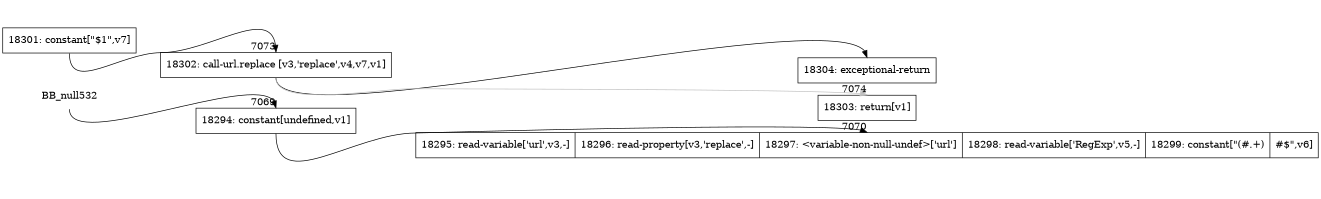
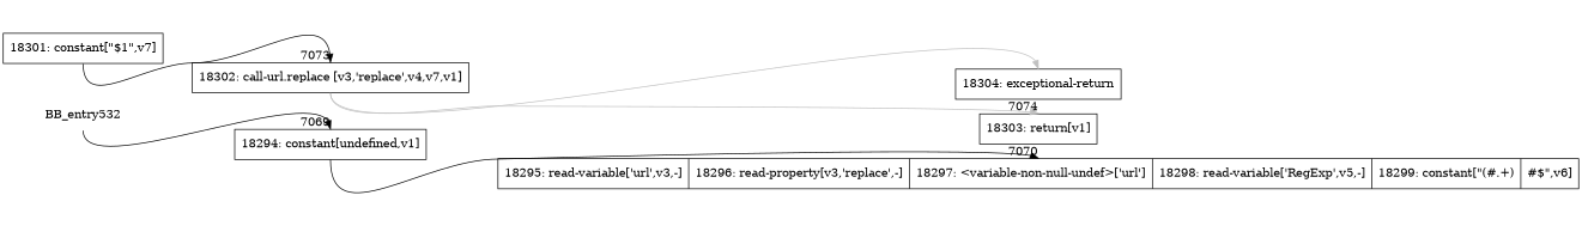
  digraph {
    rankdir=LR
    node [shape=record]
    edge [headport=n tailport=s]
-   BB_entry532 [shape=none label=BB_null532]
+   BB_entry532 [shape=none]
    n2 [label="{18294: constant[undefined,v1]}"]
    n3 [label="{18295: read-variable['url',v3,-]|18296: read-property[v3,'replace',-]|18297: \<variable-non-null-undef\>['url']|18298: read-variable['RegExp',v5,-]|18299: constant[\"(#.+)|#$\",v6]}"]
    n4 [label="{18304: exceptional-return}"]
    n5 [label="{18301: constant[\"$1\",v7]}"]
    n6 [label="{18302: call-url.replace [v3,'replace',v4,v7,v1]}"]
    n7 [label="{18303: return[v1]}"]
    BB_entry532 -> n2 [headlabel="    7069"]
    n2 -> n3 [headlabel="      7070"]
    n5 -> n6 [headlabel="      7073"]
-   n6 -> n4 [color=black]
+   n6 -> n4 [color=gray]
    n6 -> n7 [color=gray headlabel="      7074"]
  }
